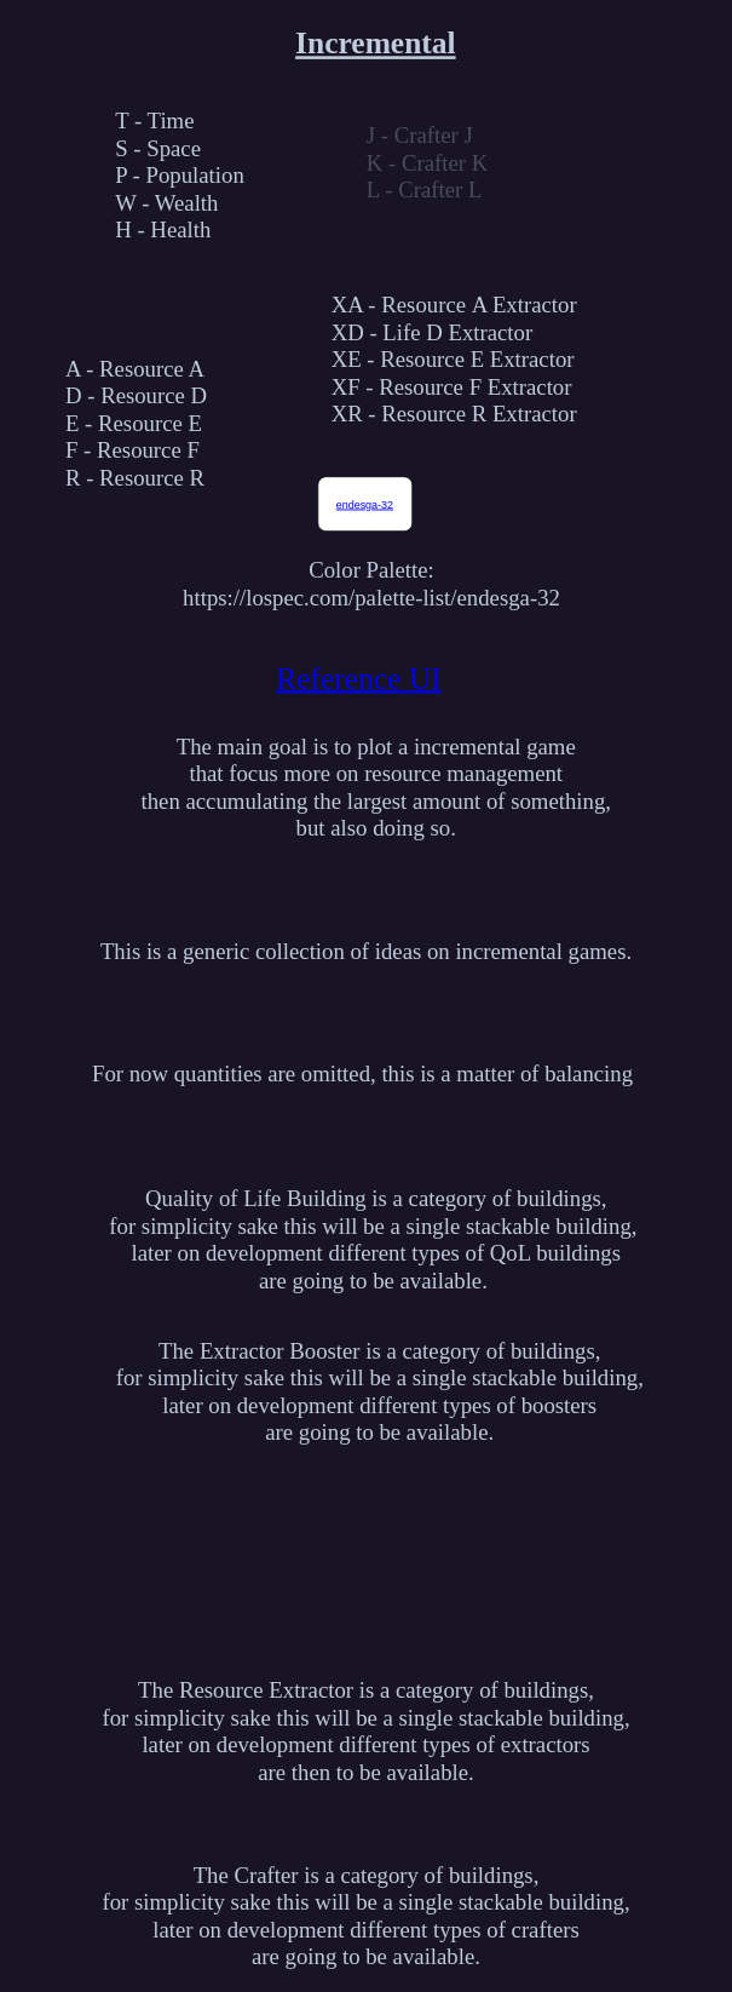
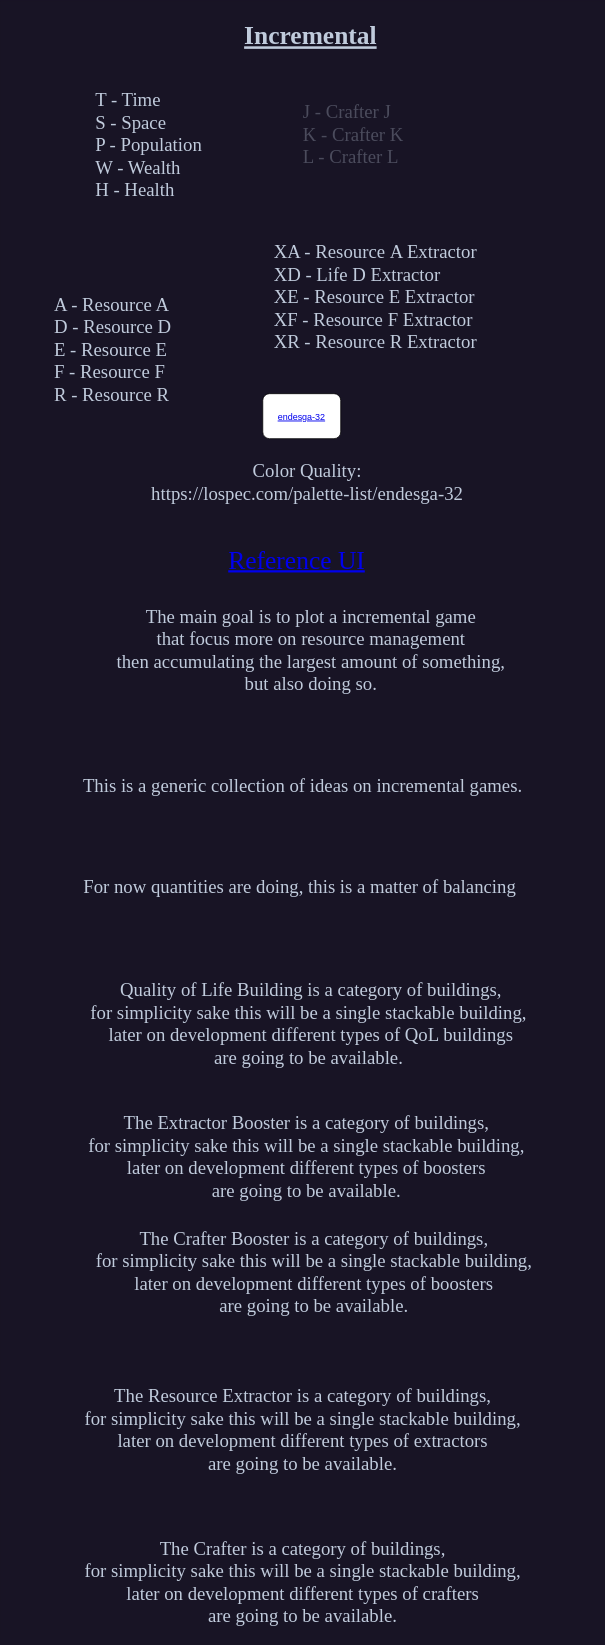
  <mxCell id="0" />
  <mxCell id="1" parent="0" />
  <mxCell id="2" value="This is a generic collection of ideas on incremental games." style="text;align=center;verticalAlign=middle;resizable=1;points=[];autosize=1;fontSize=25;fontFamily=Montserrat;spacing=0;overflow=visible;strokeOpacity=100;html=1;fontColor=#C0CBDC;" parent="1" vertex="1"><mxGeometry x="20" y="1023" width="765" height="47" as="geometry" /></mxCell>
  <mxCell id="3" value="The main goal is to plot a incremental game&lt;br&gt;that focus more on resource management&lt;br&gt;then accumulating the largest amount of something,&lt;br&gt;but also doing so." style="text;align=center;verticalAlign=middle;resizable=1;points=[];autosize=1;fontSize=25;fontFamily=Montserrat;overflow=visible;strokeOpacity=100;html=1;fontColor=#C0CBDC;" parent="1" vertex="1"><mxGeometry x="74" y="804" width="680" height="124" as="geometry" /></mxCell>
  <mxCell id="4" value="A - Resource A&lt;br&gt;D - Resource D&lt;br&gt;E - Resource E&lt;br&gt;F - Resource F&lt;br&gt;R - Resource R" style="text;html=1;align=left;verticalAlign=middle;resizable=0;points=[];autosize=1;fontSize=25;fontFamily=Nova Mono;labelBackgroundColor=none;fontSource=https%3A%2F%2Ffonts.googleapis.com%2Fcss%3Ffamily%3DNova%2BMono;fontColor=#C0CBDC;" parent="1" vertex="1"><mxGeometry x="70" y="387.5" width="207" height="154" as="geometry" /></mxCell>
  <mxCell id="5" value="J - Crafter J&lt;br&gt;K - Crafter&amp;nbsp;K&lt;br&gt;L - Crafter L" style="text;html=1;align=left;verticalAlign=middle;resizable=0;points=[];autosize=1;fontSize=25;fontFamily=Nova Mono;labelBackgroundColor=none;fontSource=https%3A%2F%2Ffonts.googleapis.com%2Fcss%3Ffamily%3DNova%2BMono;opacity=30;textOpacity=30;fontColor=#C0CBDC;" parent="1" vertex="1"><mxGeometry x="402" y="131" width="193" height="94" as="geometry" /></mxCell>
  <mxCell id="6" value="T - Time&lt;br&gt;S - Space&lt;br&gt;P - Population&lt;br&gt;W - Wealth&lt;br&gt;H - Health" style="text;html=1;align=left;verticalAlign=middle;resizable=0;points=[];autosize=1;fontSize=25;fontFamily=Nova Mono;labelBackgroundColor=none;fontSource=https%3A%2F%2Ffonts.googleapis.com%2Fcss%3Ffamily%3DNova%2BMono;fontColor=#C0CBDC;" parent="1" vertex="1"><mxGeometry x="125" y="115" width="207" height="154" as="geometry" /></mxCell>
  <mxCell id="7" value="XA - Resource&amp;nbsp;A Extractor&lt;br&gt;XD - Life&amp;nbsp;D Extractor&lt;br&gt;XE - Resource&amp;nbsp;E Extractor&lt;br&gt;XF - Resource&amp;nbsp;F Extractor&lt;br&gt;XR - Resource&amp;nbsp;R Extractor" style="text;html=1;align=left;verticalAlign=middle;resizable=0;points=[];autosize=1;fontSize=25;fontFamily=Nova Mono;labelBackgroundColor=none;fontSource=https%3A%2F%2Ffonts.googleapis.com%2Fcss%3Ffamily%3DNova%2BMono;fontColor=#C0CBDC;" parent="1" vertex="1"><mxGeometry x="363" y="317.5" width="361" height="154" as="geometry" /></mxCell>
- <mxCell id="8" value="For now quantities are omitted, this is a matter of balancing" style="text;html=1;align=center;verticalAlign=middle;resizable=0;points=[];autosize=1;fontSize=25;fontFamily=Montserrat;fontColor=#C0CBDC;" parent="1" vertex="1"><mxGeometry x="20" y="1165" width="757" height="34" as="geometry" /></mxCell>
+ <mxCell id="8" value="For now quantities are doing, this is a matter of balancing" style="text;html=1;align=center;verticalAlign=middle;resizable=0;points=[];autosize=1;fontSize=25;fontFamily=Montserrat;fontColor=#C0CBDC;" parent="1" vertex="1"><mxGeometry x="20" y="1165" width="757" height="34" as="geometry" /></mxCell>
  <mxCell id="9" value="Quality of Life Building is a category of buildings,&lt;br&gt;for simplicity sake this will be a single stackable building,&amp;nbsp;&lt;br&gt;later on development different types of QoL buildings&lt;br&gt;are going to be available.&amp;nbsp;" style="text;html=1;align=center;verticalAlign=middle;resizable=0;points=[];autosize=1;fontSize=25;fontFamily=Montserrat;fontColor=#C0CBDC;" parent="1" vertex="1"><mxGeometry x="51" y="1302" width="726" height="124" as="geometry" /></mxCell>
- <mxCell id="10" value="The Extractor Booster is a category of buildings,&lt;br&gt;for simplicity sake this will be a single stackable building,&lt;br&gt;later on development different types of boosters&lt;br&gt;are going to be available." style="text;html=1;align=center;verticalAlign=middle;resizable=0;points=[];autosize=1;fontSize=25;fontFamily=Montserrat;fontColor=#C0CBDC;" parent="1" vertex="1"><mxGeometry x="58" y="1470" width="719" height="124" as="geometry" /></mxCell>
- <mxCell id="12" value="The Resource Extractor is a category of buildings,&lt;br&gt;for simplicity sake this will be a single stackable building,&lt;br&gt;later on development different types of extractors&lt;br&gt;are then to be available." style="text;html=1;align=center;verticalAlign=middle;resizable=0;points=[];autosize=1;fontSize=25;fontFamily=Montserrat;fontColor=#C0CBDC;" parent="1" vertex="1"><mxGeometry x="43" y="1844" width="719" height="124" as="geometry" /></mxCell>
+ <mxCell id="10" value="The Extractor Booster is a category of buildings,&lt;br&gt;for simplicity sake this will be a single stackable building,&lt;br&gt;later on development different types of boosters&lt;br&gt;are going to be available." style="text;html=1;align=center;verticalAlign=middle;resizable=0;points=[];autosize=1;fontSize=25;fontFamily=Montserrat;fontColor=#C0CBDC;" parent="1" vertex="1"><mxGeometry x="48" y="1480" width="719" height="124" as="geometry" /></mxCell>
+ <mxCell id="11" value="The Crafter Booster is a category of buildings,&lt;br&gt;for simplicity sake this will be a single stackable building,&lt;br&gt;later on development different types of boosters&lt;br&gt;are going to be available." style="text;html=1;align=center;verticalAlign=middle;resizable=0;points=[];autosize=1;fontSize=25;fontFamily=Montserrat;fontColor=#C0CBDC;" parent="1" vertex="1"><mxGeometry x="58" y="1634" width="719" height="124" as="geometry" /></mxCell>
+ <mxCell id="12" value="The Resource Extractor is a category of buildings,&lt;br&gt;for simplicity sake this will be a single stackable building,&lt;br&gt;later on development different types of extractors&lt;br&gt;are going to be available." style="text;html=1;align=center;verticalAlign=middle;resizable=0;points=[];autosize=1;fontSize=25;fontFamily=Montserrat;fontColor=#C0CBDC;" parent="1" vertex="1"><mxGeometry x="43" y="1844" width="719" height="124" as="geometry" /></mxCell>
  <mxCell id="13" value="The Crafter is a category of buildings,&lt;br&gt;for simplicity sake this will be a single stackable building,&lt;br&gt;later on development different types of crafters&lt;br&gt;are going to be available." style="text;html=1;align=center;verticalAlign=middle;resizable=0;points=[];autosize=1;fontSize=25;fontFamily=Montserrat;fontColor=#C0CBDC;" parent="1" vertex="1"><mxGeometry x="43" y="2047" width="719" height="124" as="geometry" /></mxCell>
- <mxCell id="14" value="Color Palette:&lt;br style=&quot;font-size: 25px;&quot;&gt;https://lospec.com/palette-list/endesga-32" style="text;html=1;align=center;verticalAlign=middle;resizable=0;points=[];autosize=1;fontSize=25;fontFamily=Montserrat;fontSource=https%3A%2F%2Ffonts.googleapis.com%2Fcss%3Ffamily%3DMontserrat;fontStyle=0;fontColor=#C0CBDC;" parent="1" vertex="1"><mxGeometry x="143" y="610" width="532" height="64" as="geometry" /></mxCell>
+ <mxCell id="14" value="Color Quality:&lt;br style=&quot;font-size: 25px;&quot;&gt;https://lospec.com/palette-list/endesga-32" style="text;html=1;align=center;verticalAlign=middle;resizable=0;points=[];autosize=1;fontSize=25;fontFamily=Montserrat;fontSource=https%3A%2F%2Ffonts.googleapis.com%2Fcss%3Ffamily%3DMontserrat;fontStyle=0;fontColor=#C0CBDC;" parent="1" vertex="1"><mxGeometry x="143" y="610" width="532" height="64" as="geometry" /></mxCell>
  <mxCell id="15" value="Incremental" style="text;align=center;verticalAlign=middle;resizable=0;points=[];autosize=1;fontSize=34;fontFamily=Montserrat;fontSource=https%3A%2F%2Ffonts.googleapis.com%2Fcss%3Ffamily%3DMontserrat;fontStyle=5;fontColor=#C0CBDC;labelBorderColor=none;horizontal=1;" parent="1" vertex="1"><mxGeometry x="304.5" y="20" width="219" height="45" as="geometry" /></mxCell>
  <mxCell id="16" value="endesga-32" style="fontColor=#0000EE;fontStyle=4;rounded=1;overflow=hidden;spacing=10;" parent="1" vertex="1"><mxGeometry x="350" y="524" width="104" height="60" as="geometry" /></mxCell>
  <mxCell id="17" value="&lt;a href=&quot;http://webapplayers.com/luna_admin-v1.4/index.html&quot; style=&quot;font-size: 34px&quot;&gt;&lt;font data-font-src=&quot;https://fonts.googleapis.com/css?family=Montserrat&quot; face=&quot;Montserrat&quot;&gt;Reference UI&lt;/font&gt;&lt;/a&gt;" style="text;html=1;align=center;verticalAlign=middle;resizable=0;points=[];autosize=1;" vertex="1" parent="1"><mxGeometry x="280" y="733" width="229" height="26" as="geometry" /></mxCell>
